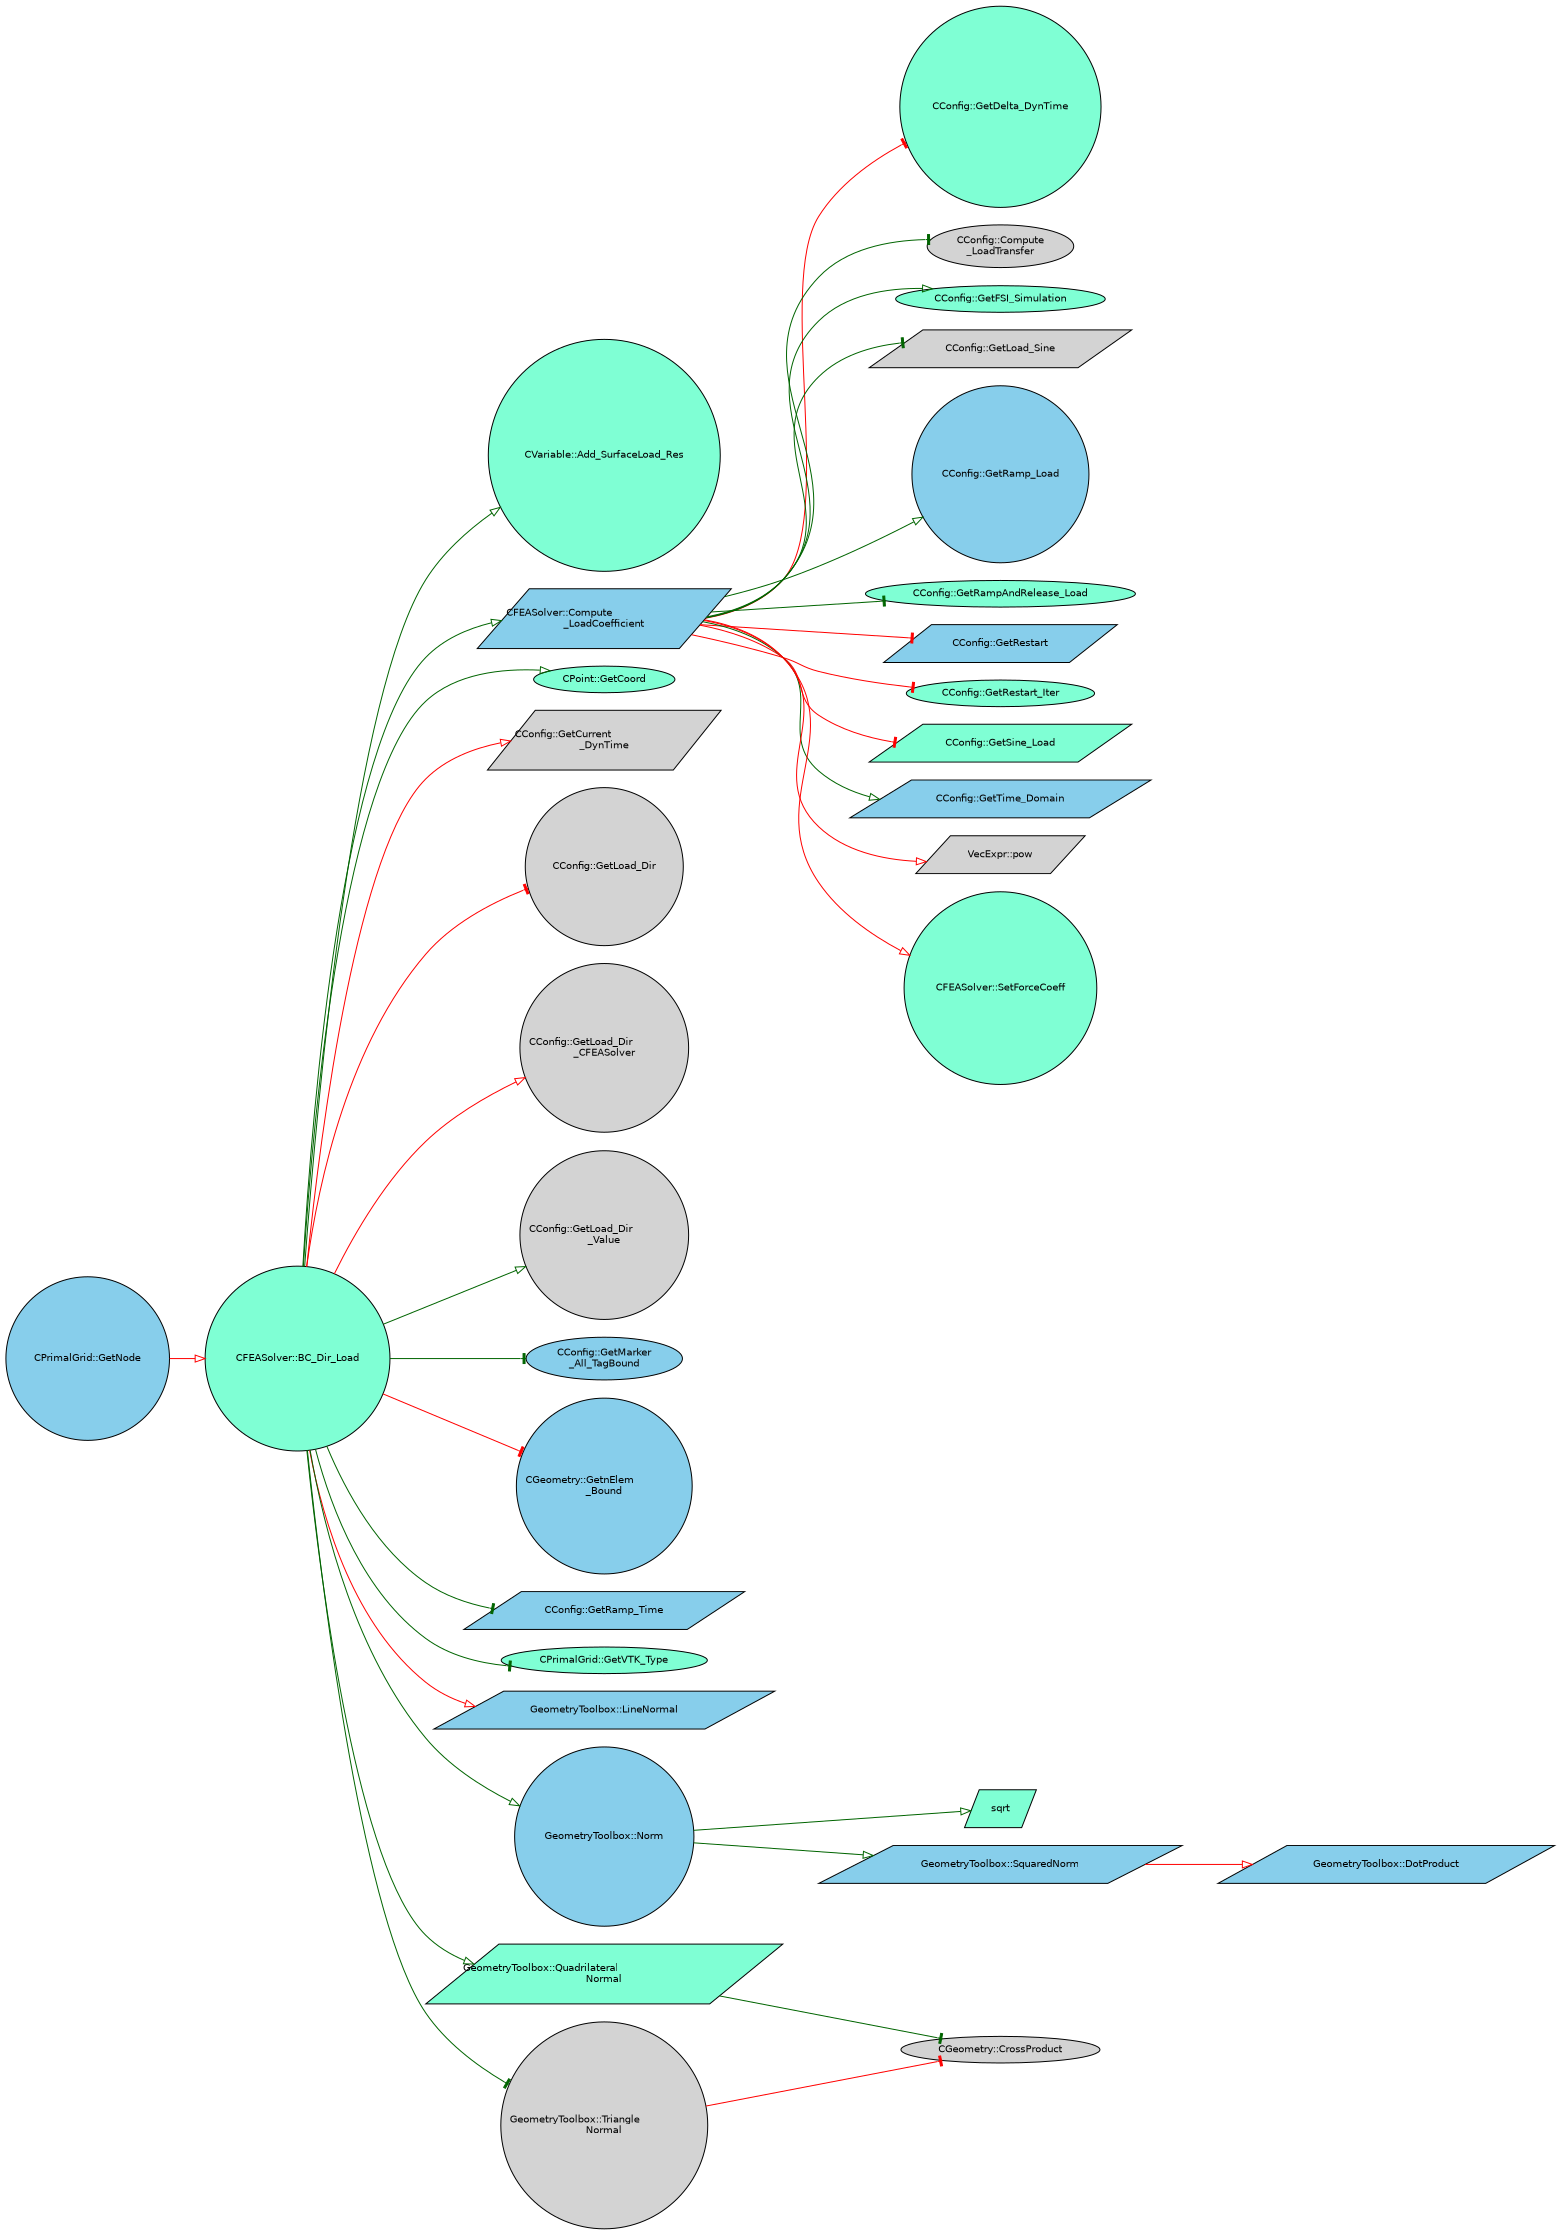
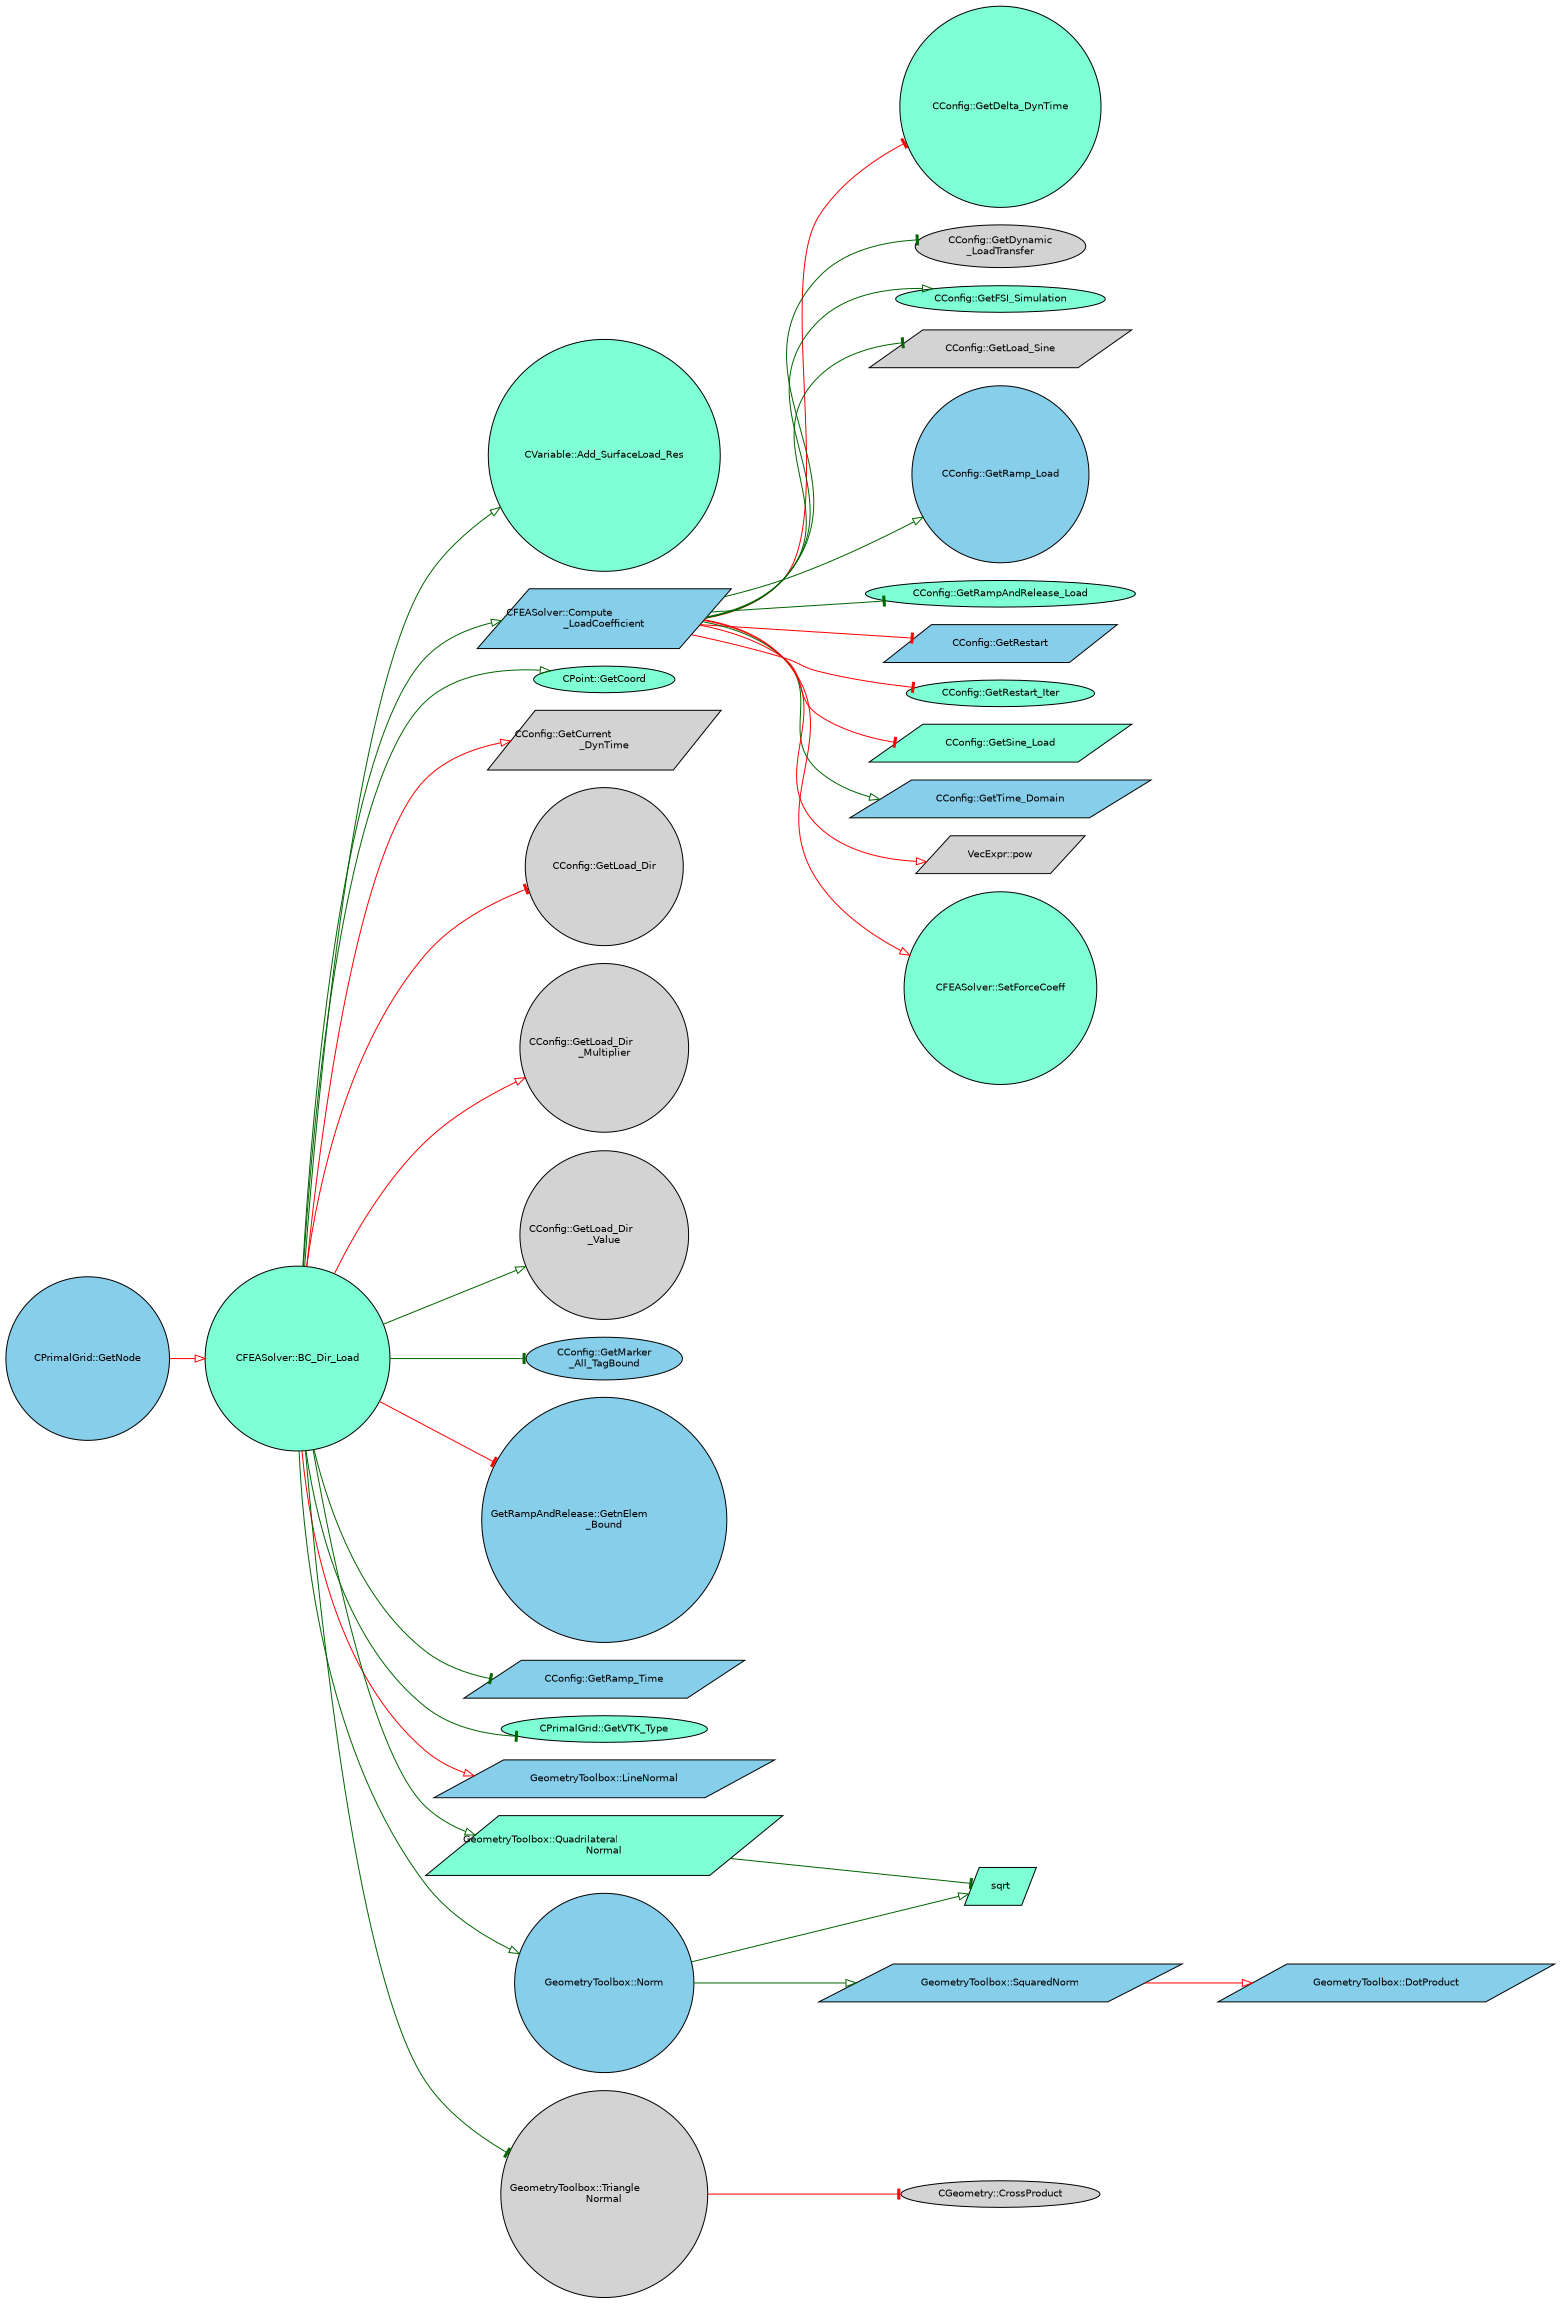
  digraph {
    rankdir=LR
    node [color=black fillcolor=aquamarine fontname=Helvetica fontsize=10 shape=parallelogram style=filled]
    edge [arrowhead=onormal color=darkgreen fontname=Helvetica fontsize=10 labelfontname=Helvetica labelfontsize=10 style=solid]
    n1 [fontcolor=black height=0.2 label="CFEASolver::BC_Dir_Load" shape=circle width=0.4]
    n2 [height=0.2 label="CVariable::Add_SurfaceLoad_Res" shape=circle width=0.4]
    n3 [fillcolor=skyblue height=0.2 label="CFEASolver::Compute\l_LoadCoefficient" width=0.4]
    n4 [height=0.2 label="CPoint::GetCoord" shape=ellipse width=0.4]
    n5 [fillcolor=lightgrey height=0.2 label="CConfig::GetCurrent\l_DynTime" width=0.4]
    n6 [fillcolor=lightgrey height=0.2 label="CConfig::GetLoad_Dir" shape=circle width=0.4]
-   n7 [fillcolor=lightgrey height=0.2 label="CConfig::GetLoad_Dir\l_CFEASolver" shape=circle width=0.4]
+   n7 [fillcolor=lightgrey height=0.2 label="CConfig::GetLoad_Dir\l_Multiplier" shape=circle width=0.4]
    n8 [fillcolor=lightgrey height=0.2 label="CConfig::GetLoad_Dir\l_Value" shape=circle width=0.4]
    n9 [fillcolor=skyblue height=0.2 label="CConfig::GetMarker\l_All_TagBound" shape=ellipse width=0.4]
-   n10 [fillcolor=skyblue height=0.2 label="CGeometry::GetnElem\l_Bound" shape=circle width=0.4]
+   n10 [fillcolor=skyblue height=0.2 label="GetRampAndRelease::GetnElem\l_Bound" shape=circle width=0.4]
    n11 [fillcolor=skyblue height=0.2 label="CConfig::GetRamp_Time" width=0.4]
    n12 [height=0.2 label="CPrimalGrid::GetVTK_Type" shape=ellipse width=0.4]
    n13 [fillcolor=skyblue height=0.2 label="GeometryToolbox::LineNormal" width=0.4]
    n14 [fillcolor=skyblue height=0.2 label="GeometryToolbox::Norm" shape=circle width=0.4]
    n15 [height=0.2 label="GeometryToolbox::Quadrilateral\lNormal" width=0.4]
    n16 [fillcolor=lightgrey height=0.2 label="GeometryToolbox::Triangle\lNormal" shape=circle width=0.4]
    n17 [height=0.2 label="CConfig::GetDelta_DynTime" shape=circle width=0.4]
-   n18 [fillcolor=lightgrey height=0.2 label="CConfig::Compute\l_LoadTransfer" shape=ellipse width=0.4]
+   n18 [fillcolor=lightgrey height=0.2 label="CConfig::GetDynamic\l_LoadTransfer" shape=ellipse width=0.4]
    n19 [height=0.2 label="CConfig::GetFSI_Simulation" shape=ellipse width=0.4]
    n20 [fillcolor=lightgrey height=0.2 label="CConfig::GetLoad_Sine" width=0.4]
    n21 [fillcolor=skyblue height=0.2 label="CConfig::GetRamp_Load" shape=circle width=0.4]
    n22 [height=0.2 label="CConfig::GetRampAndRelease_Load" shape=ellipse width=0.4]
    n23 [fillcolor=skyblue height=0.2 label="CConfig::GetRestart" width=0.4]
    n24 [height=0.2 label="CConfig::GetRestart_Iter" shape=ellipse width=0.4]
    n25 [height=0.2 label="CConfig::GetSine_Load" width=0.4]
    n26 [fillcolor=skyblue height=0.2 label="CConfig::GetTime_Domain" width=0.4]
    n27 [fillcolor=lightgrey height=0.2 label="VecExpr::pow" width=0.4]
    n28 [height=0.2 label="CFEASolver::SetForceCoeff" shape=circle width=0.4]
    n29 [fillcolor=skyblue height=0.2 label="CPrimalGrid::GetNode" shape=circle width=0.4]
    n30 [height=0.2 label=sqrt width=0.4]
    n31 [fillcolor=skyblue height=0.2 label="GeometryToolbox::SquaredNorm" width=0.4]
    n32 [fillcolor=lightgrey height=0.2 label="CGeometry::CrossProduct" shape=ellipse width=0.4]
    n33 [fillcolor=skyblue height=0.2 label="GeometryToolbox::DotProduct" width=0.4]
    n1 -> n2
    n1 -> n3
    n1 -> n4
    n1 -> n5 [color=red]
    n1 -> n6 [arrowhead=tee color=red]
    n1 -> n7 [color=red]
    n1 -> n8
    n1 -> n9 [arrowhead=tee]
    n1 -> n10 [arrowhead=tee color=red]
    n1 -> n11 [arrowhead=tee]
    n1 -> n12 [arrowhead=tee]
    n1 -> n13 [color=red]
    n1 -> n14
    n1 -> n15
    n1 -> n16 [arrowhead=tee]
    n3 -> n17 [arrowhead=tee color=red]
    n3 -> n18 [arrowhead=tee]
    n3 -> n19
    n3 -> n20 [arrowhead=tee]
    n3 -> n21
    n3 -> n22 [arrowhead=tee]
    n3 -> n23 [arrowhead=tee color=red]
    n3 -> n24 [arrowhead=tee color=red]
    n3 -> n25 [arrowhead=tee color=red]
    n3 -> n26
    n3 -> n27 [color=red]
    n3 -> n28 [color=red]
    n14 -> n30
    n14 -> n31
-   n15 -> n32 [arrowhead=tee]
+   n15 -> n30 [arrowhead=tee]
    n16 -> n32 [arrowhead=tee color=red]
    n29 -> n1 [color=red]
    n31 -> n33 [color=red]
  }
